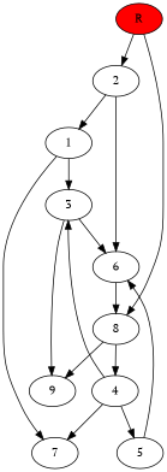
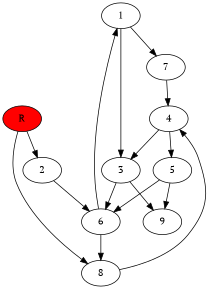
  digraph {
    fontname="PT Serif"
    node [fontname="PT Serif"]
    edge [fontname="PT Serif"]
    1
    7
    3
    2
    6
    8
    9
    4
    5
    R [fillcolor="#ff0000" style=filled]
    1 -> 7
    1 -> 3
    3 -> 6
    3 -> 9
-   2 -> 1
+   6 -> 1
    2 -> 6
    6 -> 8
    8 -> 4
-   4 -> 7
+   7 -> 4
    4 -> 3
    4 -> 5
    5 -> 6
-   8 -> 9
+   5 -> 9
    R -> 2
    R -> 8
  }
